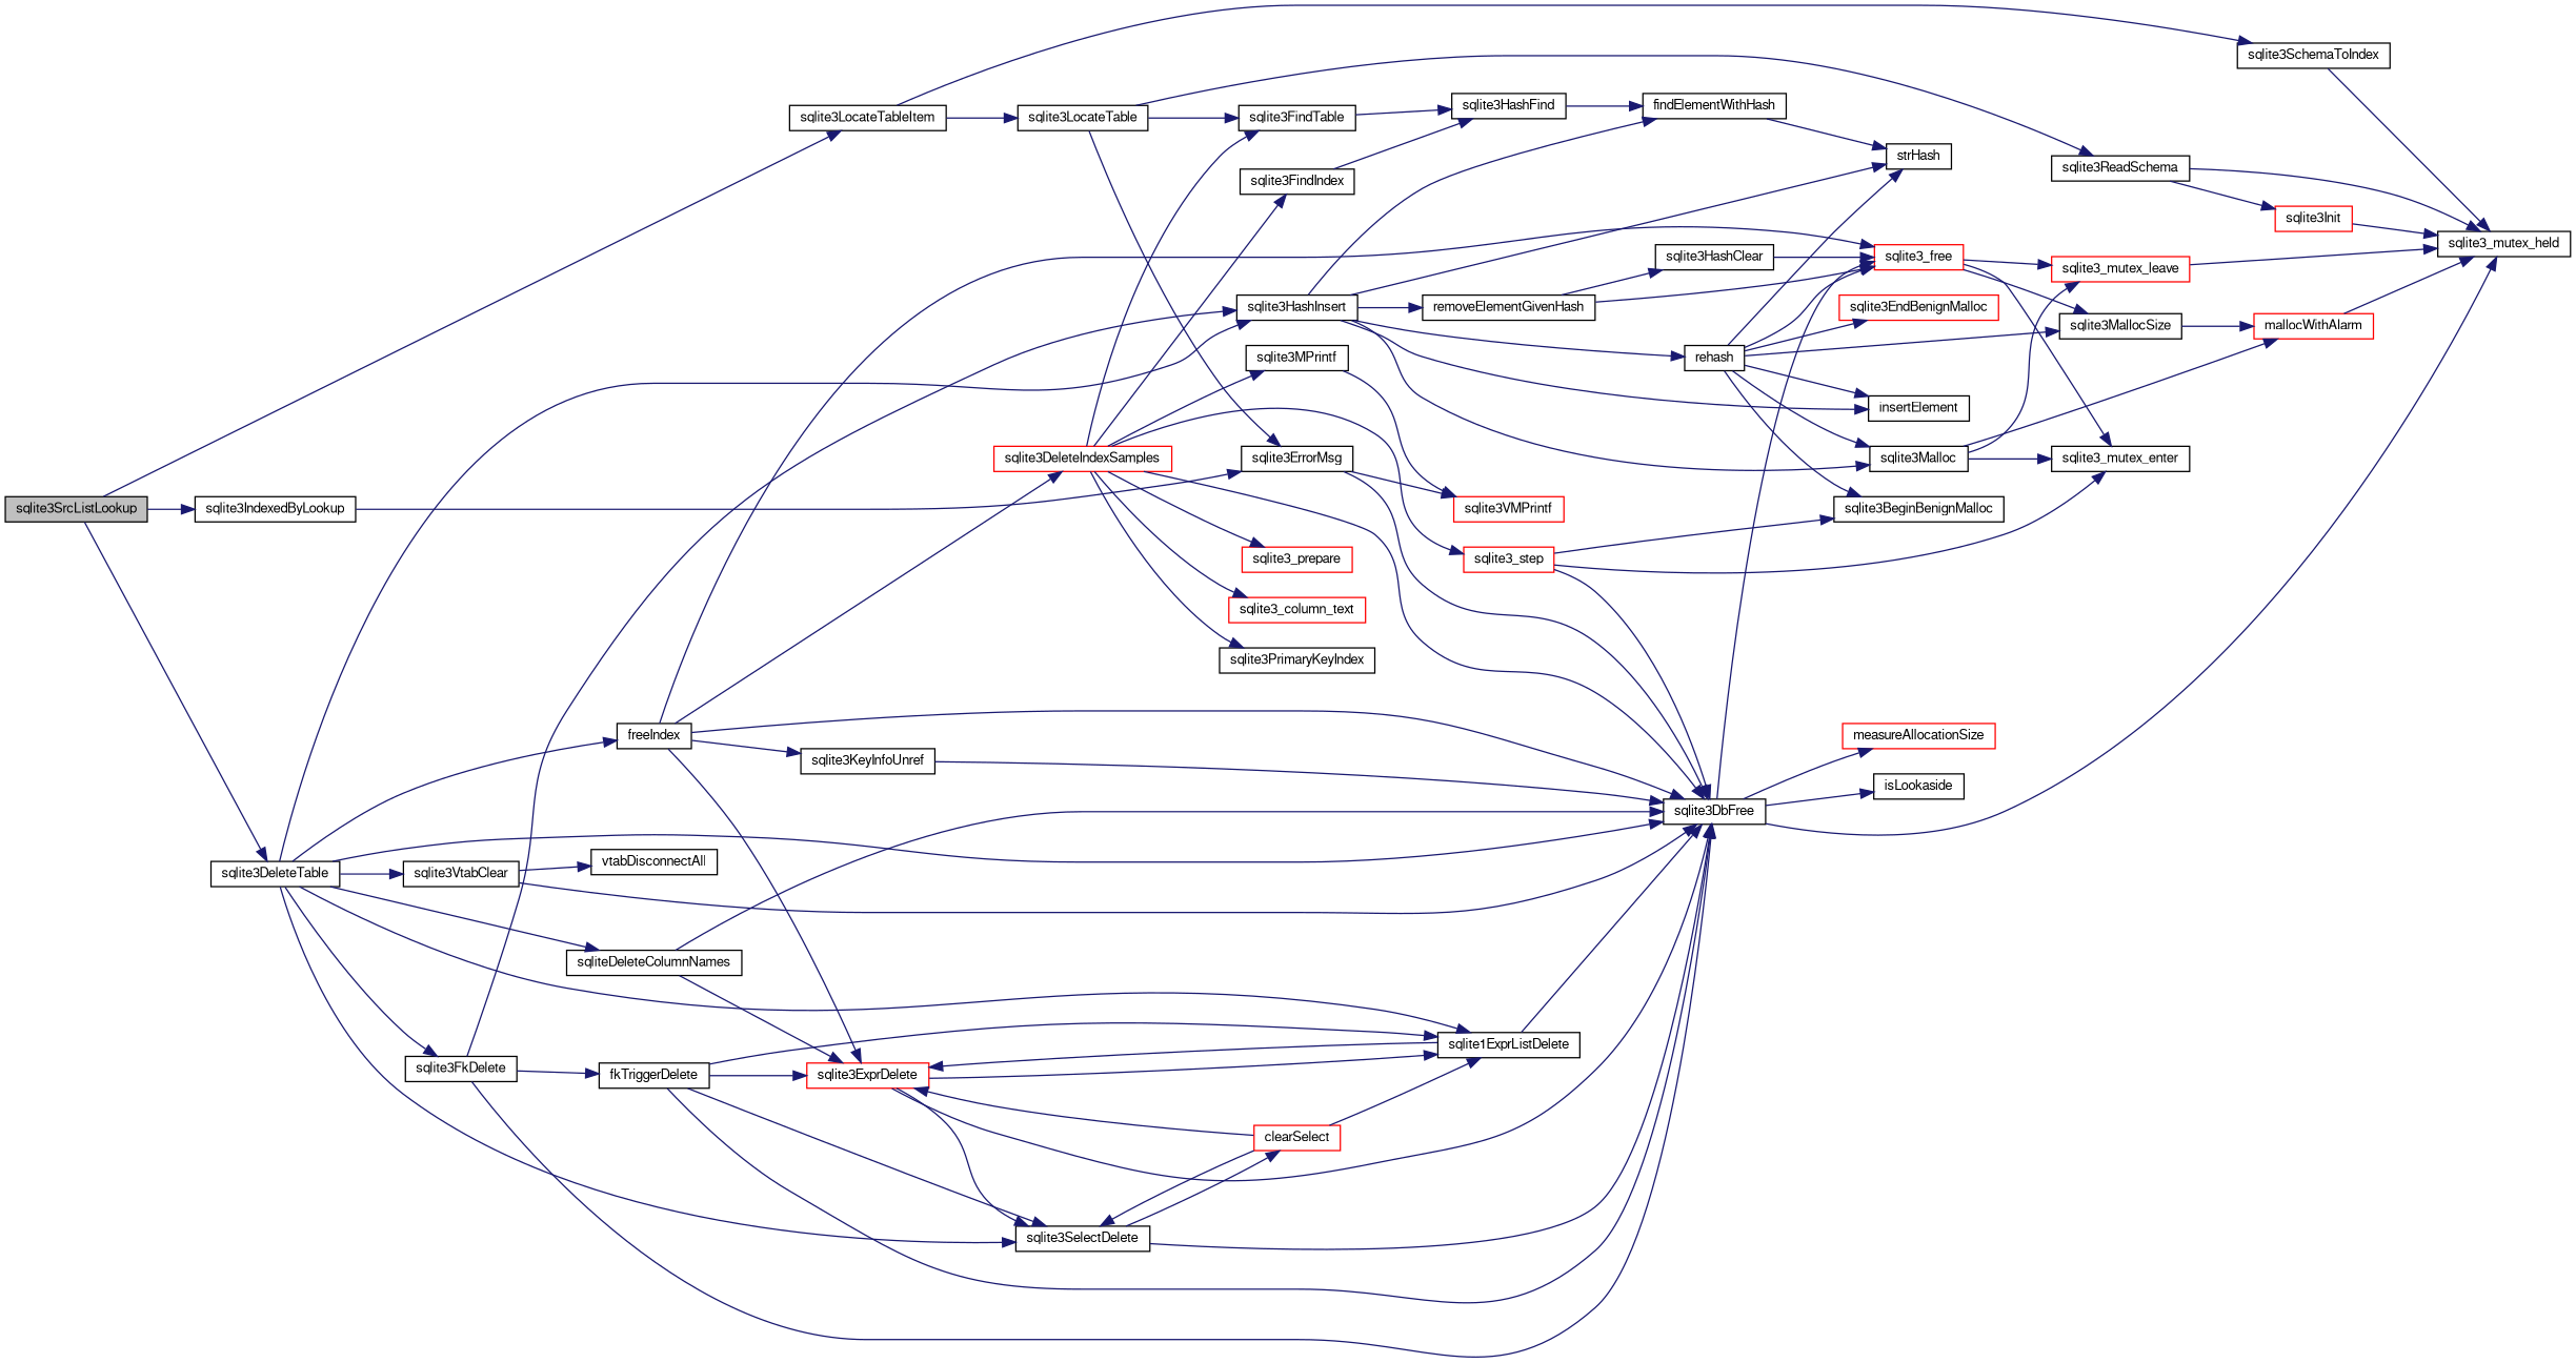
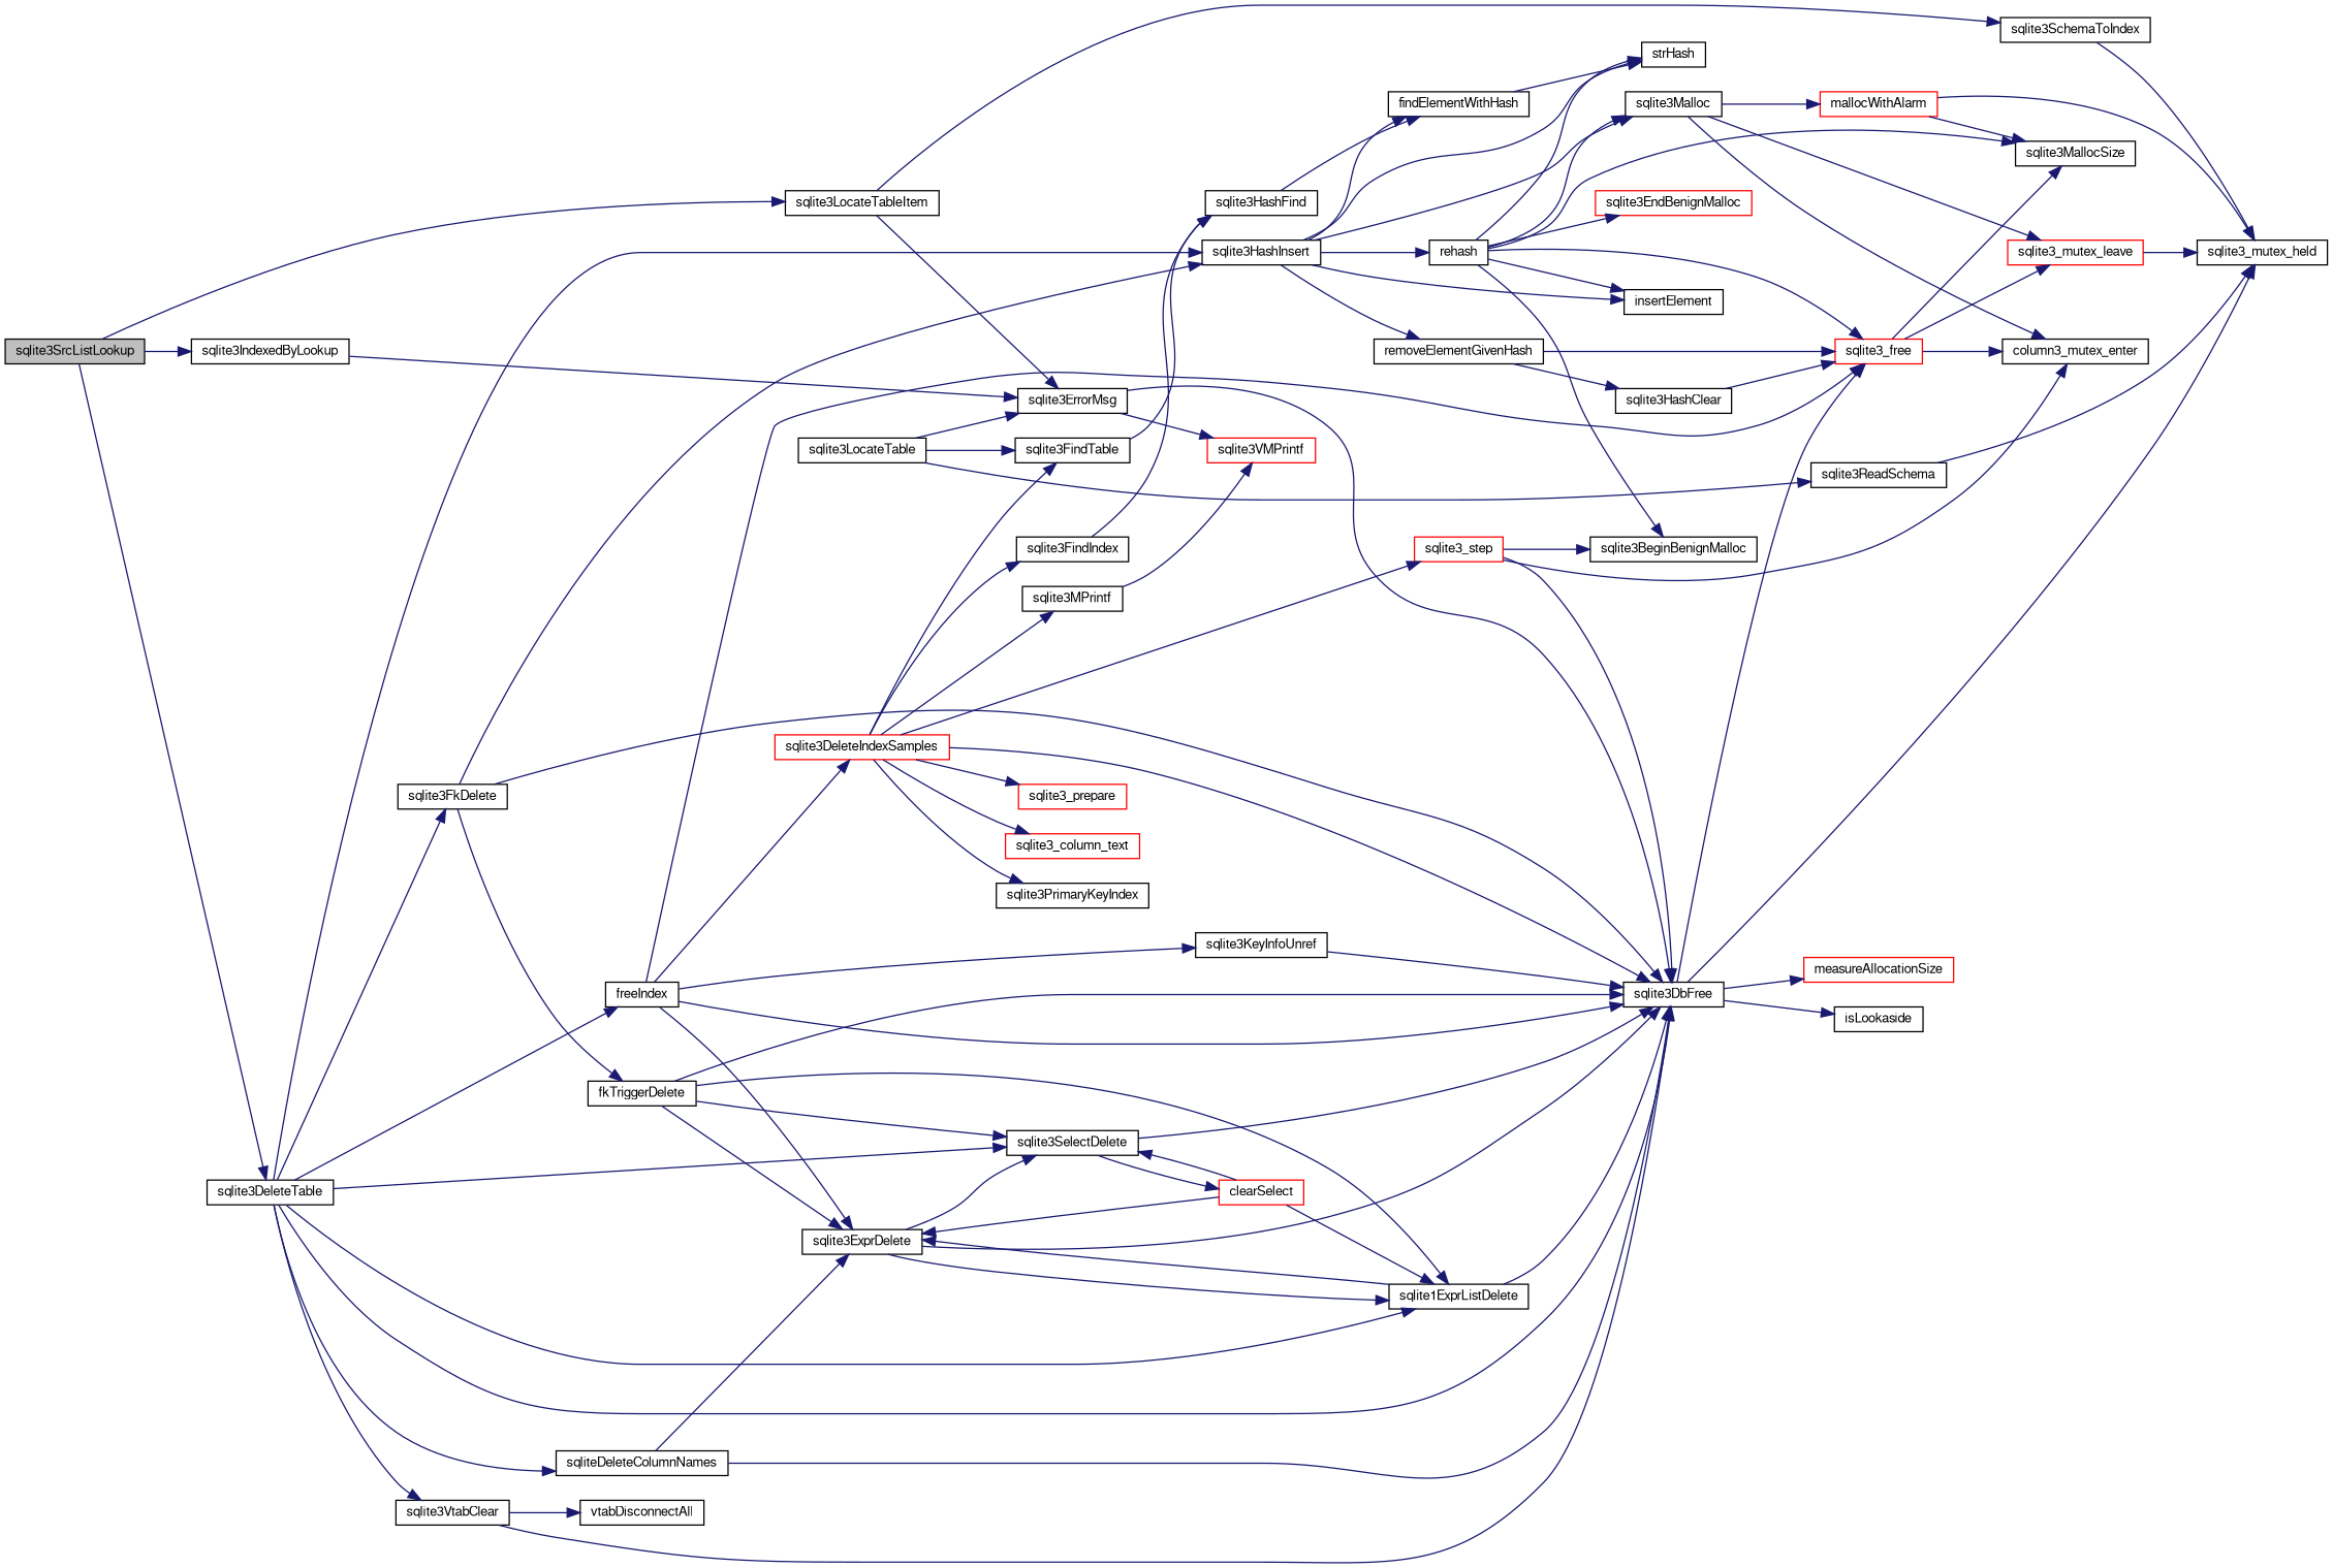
  digraph {
    rankdir=LR
    node [color=black fillcolor=white fontname=FreeSans fontsize=10 shape=record style=filled]
    edge [color=midnightblue fontname=FreeSans fontsize=10 labelfontname=FreeSans labelfontsize=10 style=solid]
    n1 [fillcolor=grey75 fontcolor=black height=0.2 label=sqlite3SrcListLookup width=0.4]
    n2 [height=0.2 label=sqlite3LocateTableItem width=0.4]
    n3 [height=0.2 label=sqlite3DeleteTable width=0.4]
    n4 [height=0.2 label=sqlite3IndexedByLookup width=0.4]
    n5 [height=0.2 label=sqlite3SchemaToIndex width=0.4]
    n6 [height=0.2 label=sqlite3LocateTable width=0.4]
    n7 [height=0.2 label=sqlite3DbFree width=0.4]
    n8 [height=0.2 label=sqlite3HashInsert width=0.4]
    n9 [height=0.2 label=freeIndex width=0.4]
    n10 [height=0.2 label=sqlite3SelectDelete width=0.4]
    n11 [height=0.2 label=sqlite1ExprListDelete width=0.4]
    n12 [height=0.2 label=sqlite3FkDelete width=0.4]
    n13 [height=0.2 label=sqliteDeleteColumnNames width=0.4]
    n14 [height=0.2 label=sqlite3VtabClear width=0.4]
    n15 [height=0.2 label=sqlite3ErrorMsg width=0.4]
    n16 [height=0.2 label=sqlite3_mutex_held width=0.4]
    n17 [height=0.2 label=sqlite3ReadSchema width=0.4]
    n18 [height=0.2 label=sqlite3FindTable width=0.4]
-   n19 [color=red height=0.2 label=sqlite3Init width=0.4]
    n20 [height=0.2 label=sqlite3HashFind width=0.4]
    n21 [color=red height=0.2 label=sqlite3VMPrintf width=0.4]
    n22 [height=0.2 label=findElementWithHash width=0.4]
    n23 [height=0.2 label=strHash width=0.4]
    n24 [color=red height=0.2 label=measureAllocationSize width=0.4]
    n25 [height=0.2 label=isLookaside width=0.4]
    n26 [color=red height=0.2 label=sqlite3_free width=0.4]
-   n27 [height=0.2 label=sqlite3_mutex_enter width=0.4]
+   n27 [height=0.2 label=column3_mutex_enter width=0.4]
    n28 [height=0.2 label=sqlite3MallocSize width=0.4]
    n29 [color=red height=0.2 label=sqlite3_mutex_leave width=0.4]
    n30 [height=0.2 label=removeElementGivenHash width=0.4]
    n31 [height=0.2 label=sqlite3Malloc width=0.4]
    n32 [height=0.2 label=rehash width=0.4]
    n33 [height=0.2 label=insertElement width=0.4]
    n34 [color=red height=0.2 label=sqlite3DeleteIndexSamples width=0.4]
    n35 [height=0.2 label=sqlite3KeyInfoUnref width=0.4]
-   n36 [color=red height=0.2 label=sqlite3ExprDelete width=0.4]
+   n36 [height=0.2 label=sqlite3ExprDelete width=0.4]
    n37 [color=red height=0.2 label=clearSelect width=0.4]
    n38 [height=0.2 label=fkTriggerDelete width=0.4]
    n39 [height=0.2 label=vtabDisconnectAll width=0.4]
    n40 [height=0.2 label=sqlite3HashClear width=0.4]
    n41 [color=red height=0.2 label=mallocWithAlarm width=0.4]
    n42 [height=0.2 label=sqlite3BeginBenignMalloc width=0.4]
    n43 [color=red height=0.2 label=sqlite3EndBenignMalloc width=0.4]
    n44 [height=0.2 label=sqlite3FindIndex width=0.4]
    n45 [height=0.2 label=sqlite3PrimaryKeyIndex width=0.4]
    n46 [height=0.2 label=sqlite3MPrintf width=0.4]
    n47 [color=red height=0.2 label=sqlite3_prepare width=0.4]
    n48 [color=red height=0.2 label=sqlite3_step width=0.4]
    n49 [color=red height=0.2 label=sqlite3_column_text width=0.4]
    n1 -> n2
    n1 -> n3
    n1 -> n4
    n2 -> n5
-   n2 -> n6
+   n2 -> n15
    n3 -> n7
    n3 -> n8
    n3 -> n9
    n3 -> n10
    n3 -> n11
    n3 -> n12
    n3 -> n13
    n3 -> n14
    n4 -> n15
    n5 -> n16
    n6 -> n15
    n6 -> n17
    n6 -> n18
    n7 -> n16
    n7 -> n24
    n7 -> n25
    n7 -> n26
    n8 -> n22
    n8 -> n23
    n8 -> n30
    n8 -> n31
    n8 -> n32
    n8 -> n33
    n9 -> n7
    n9 -> n26
    n9 -> n34
    n9 -> n35
    n9 -> n36
    n10 -> n7
    n10 -> n37
    n11 -> n7
    n11 -> n36
    n12 -> n7
    n12 -> n8
    n12 -> n38
    n13 -> n7
    n13 -> n36
    n14 -> n7
    n14 -> n39
    n15 -> n7
    n15 -> n21
    n17 -> n16
-   n17 -> n19
    n18 -> n20
-   n19 -> n16
    n20 -> n22
    n22 -> n23
    n26 -> n27
    n26 -> n28
    n26 -> n29
    n29 -> n16
    n30 -> n26
    n30 -> n40
    n31 -> n27
    n31 -> n29
    n31 -> n41
    n32 -> n23
    n32 -> n26
    n32 -> n28
    n32 -> n31
    n32 -> n33
    n32 -> n42
    n32 -> n43
    n34 -> n7
    n34 -> n18
    n34 -> n44
    n34 -> n45
    n34 -> n46
    n34 -> n47
    n34 -> n48
    n34 -> n49
    n35 -> n7
    n36 -> n7
    n36 -> n10
    n36 -> n11
    n37 -> n10
    n37 -> n11
    n37 -> n36
    n38 -> n7
    n38 -> n10
    n38 -> n11
    n38 -> n36
    n40 -> n26
    n41 -> n16
-   n28 -> n41
+   n41 -> n28
    n44 -> n20
    n46 -> n21
    n48 -> n7
    n48 -> n27
    n48 -> n42
  }
